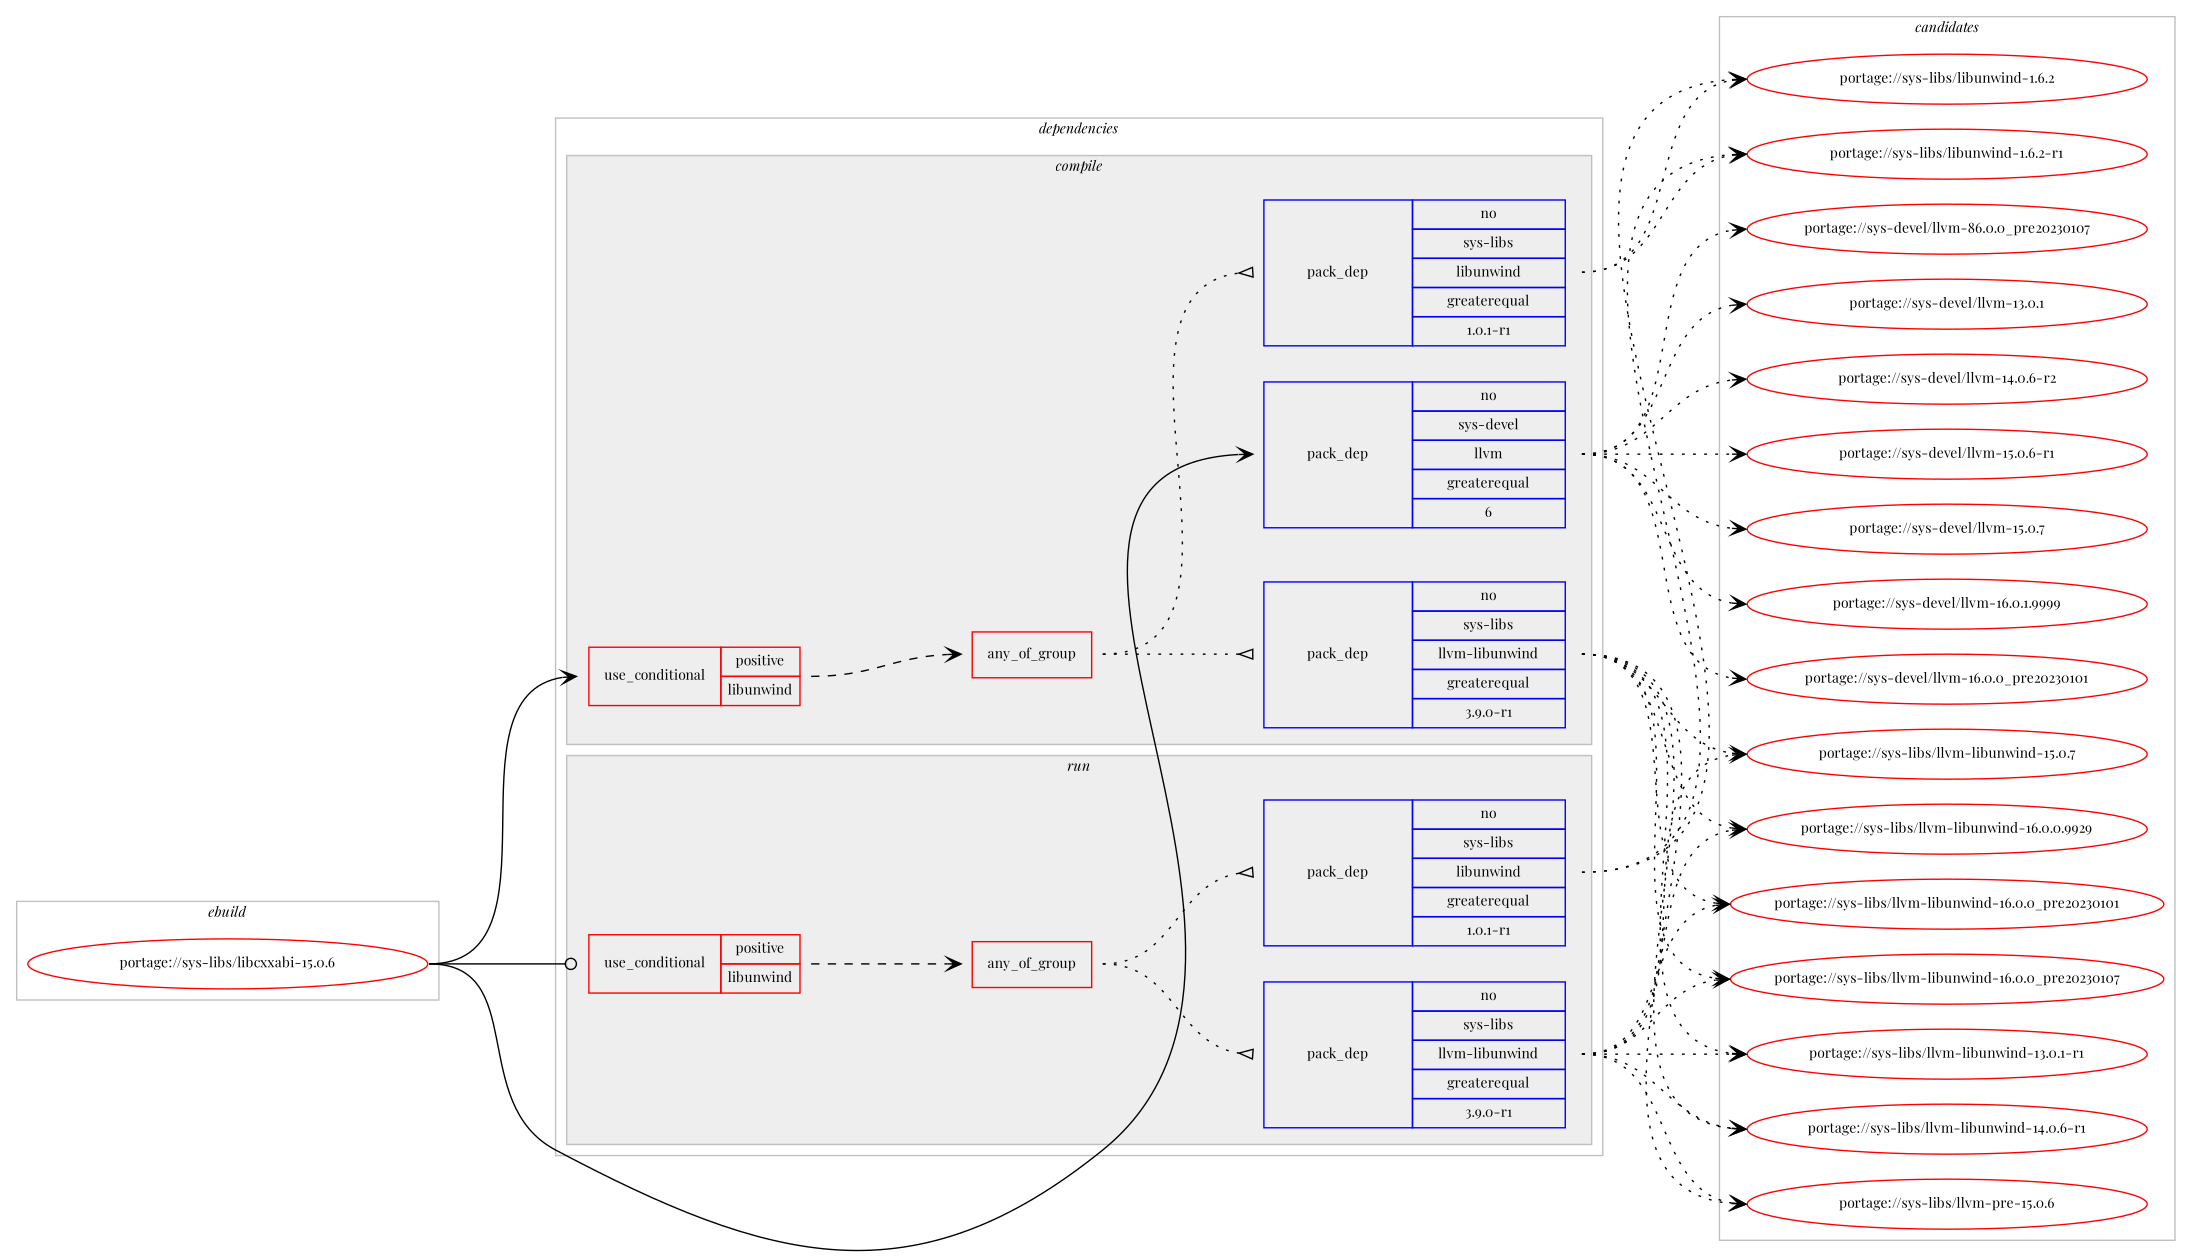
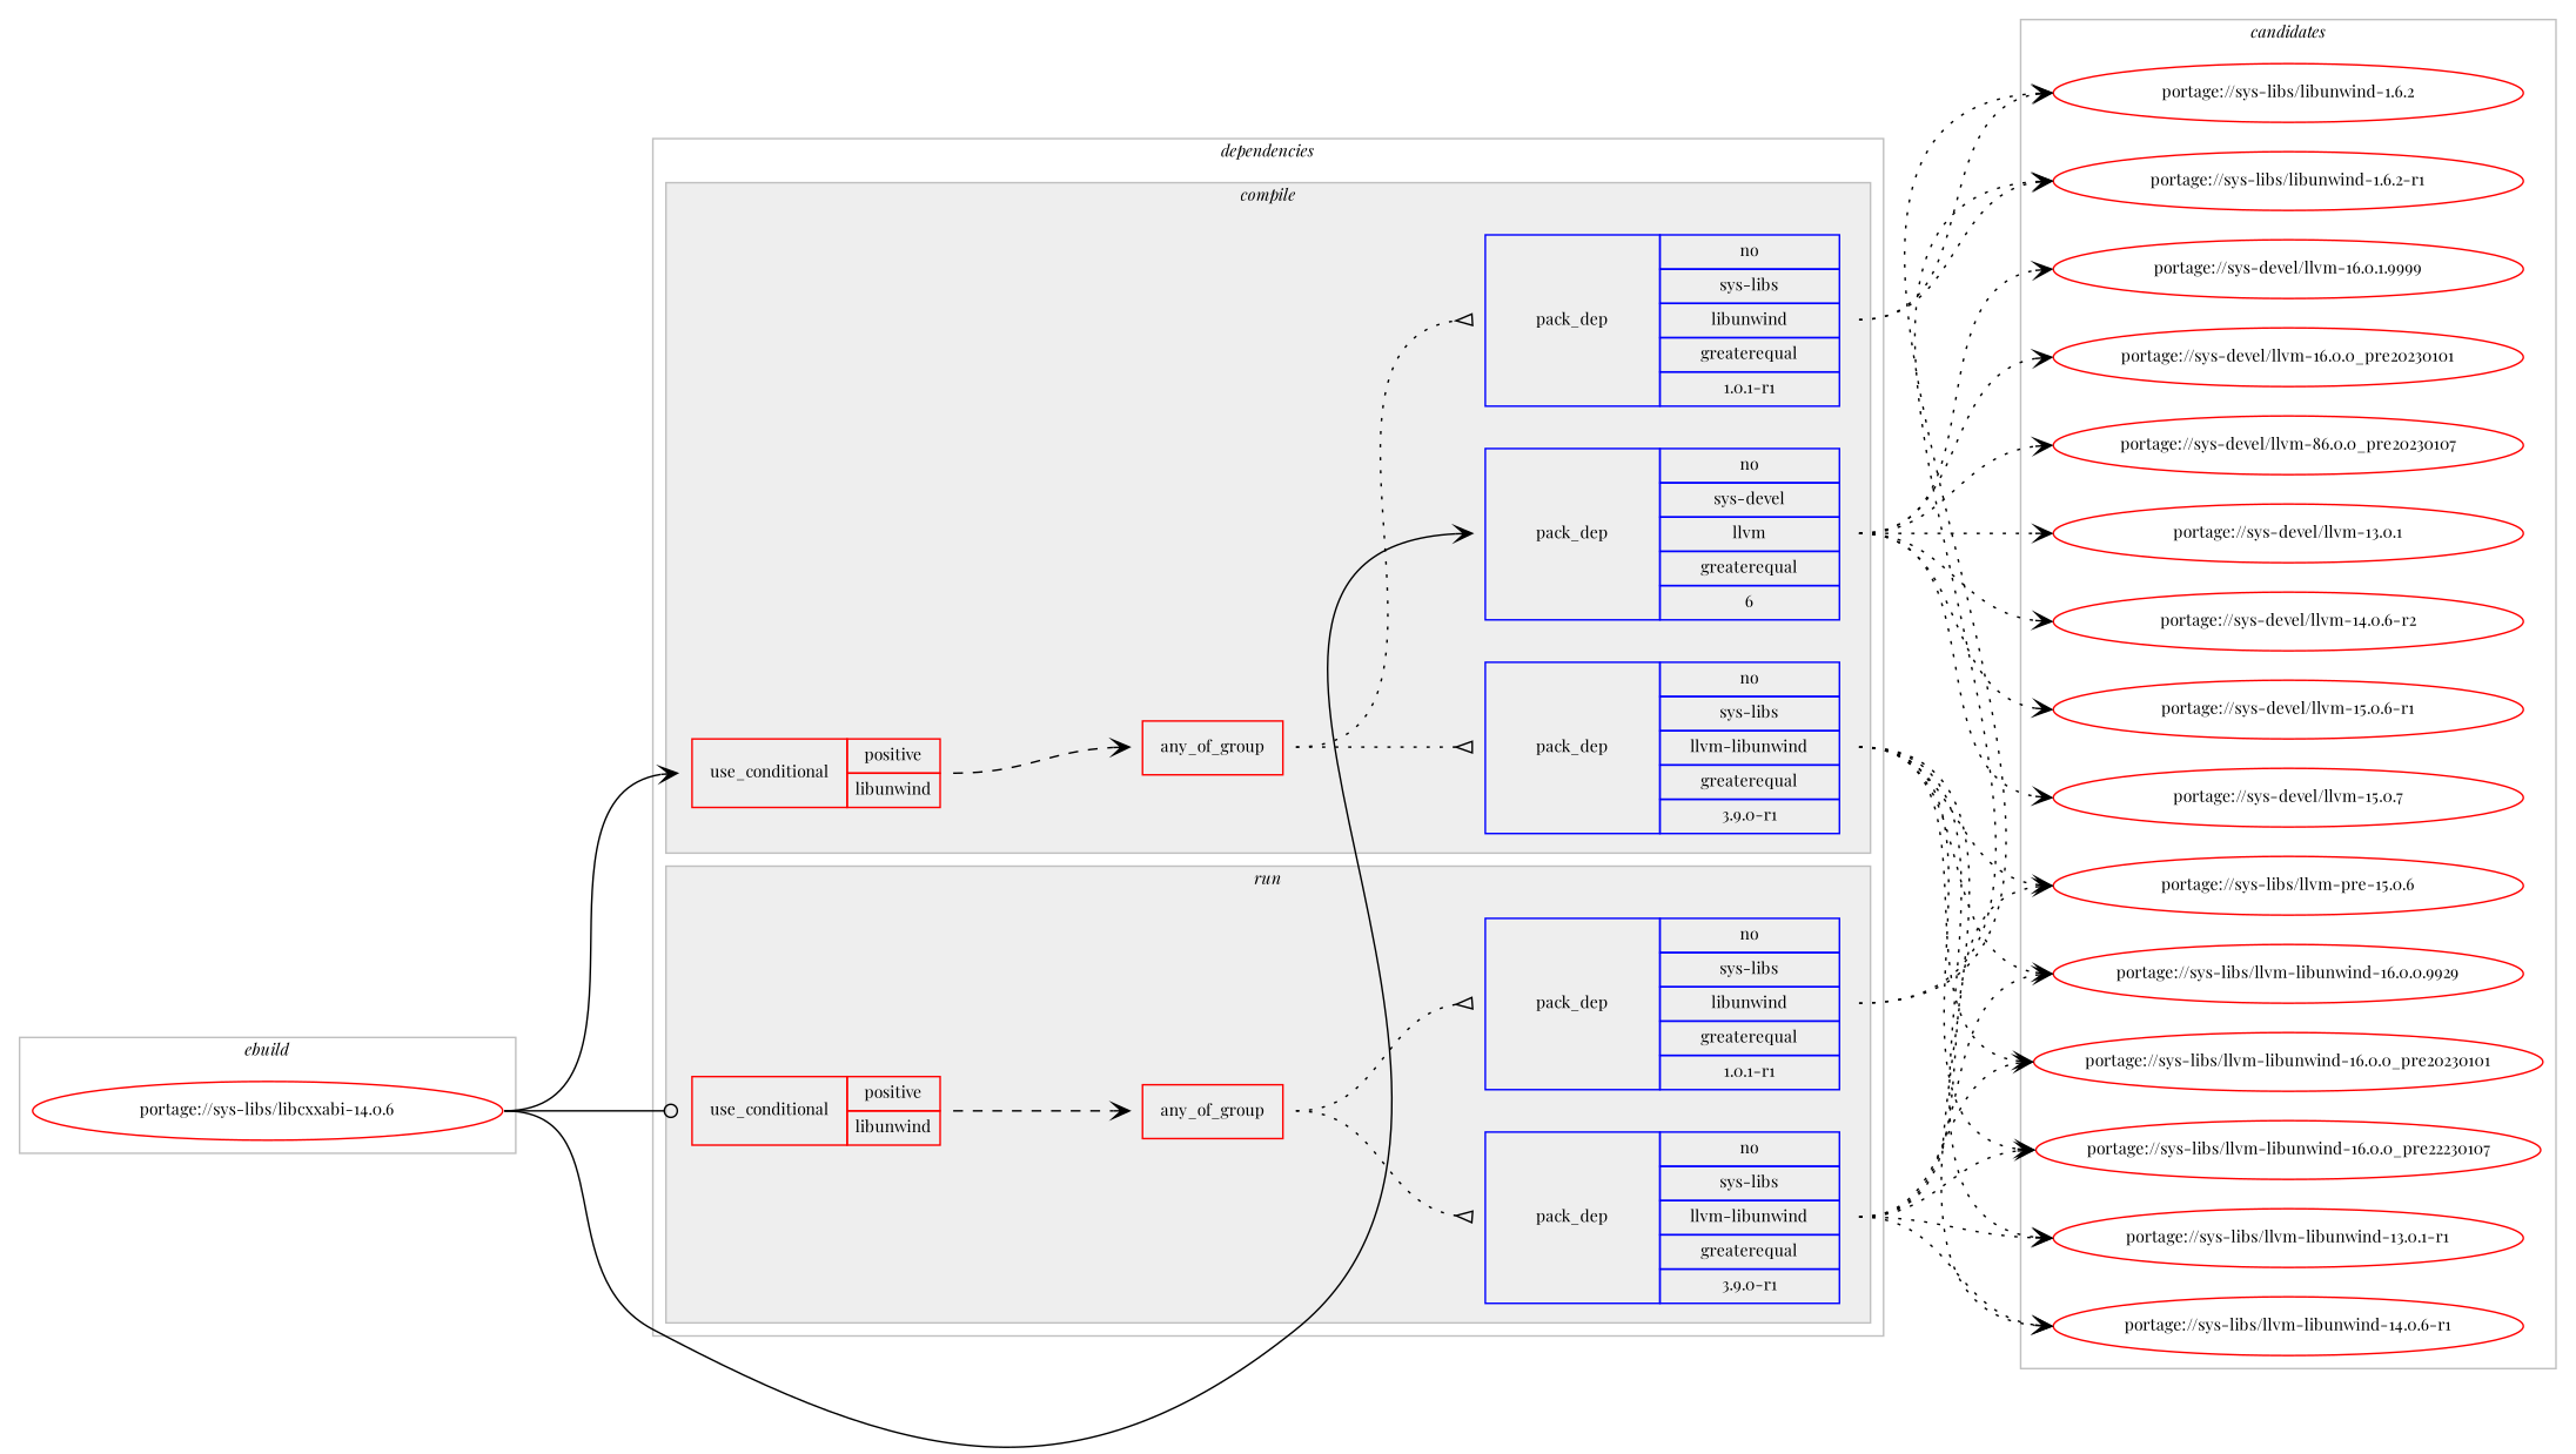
  digraph {
    compound=true
    concentrate=true
    fontname="Playfair Display"
    fontsize=10
    newrank=true
    rankdir=LR
    ranksep=1.5
    node [color=red fontname="Playfair Display" fontsize=10]
    edge [arrowhead=vee fontname="Playfair Display" headport=w style=dotted tailport=e weight=100]
-   n1 [label="portage://sys-libs/libcxxabi-15.0.6" width=4]
+   n1 [label="portage://sys-libs/libcxxabi-14.0.6" width=4]
    n2 [color=blue label=<<TABLE BORDER="0" CELLBORDER="1" CELLSPACING="0" CELLPADDING="4" WIDTH="220"><TR><TD ROWSPAN="6" CELLPADDING="30">pack_dep</TD></TR><TR><TD WIDTH="110">no</TD></TR><TR><TD>sys-libs</TD></TR><TR><TD>libunwind</TD></TR><TR><TD>greaterequal</TD></TR><TR><TD>1.0.1-r1</TD></TR></TABLE>> shape=none]
    n3 [color=blue label=<<TABLE BORDER="0" CELLBORDER="1" CELLSPACING="0" CELLPADDING="4" WIDTH="220"><TR><TD ROWSPAN="6" CELLPADDING="30">pack_dep</TD></TR><TR><TD WIDTH="110">no</TD></TR><TR><TD>sys-libs</TD></TR><TR><TD>llvm-libunwind</TD></TR><TR><TD>greaterequal</TD></TR><TR><TD>3.9.0-r1</TD></TR></TABLE>> shape=none]
    n4 [label=<<TABLE BORDER="0" CELLBORDER="1" CELLSPACING="0" CELLPADDING="4"><TR><TD CELLPADDING="10">any_of_group</TD></TR></TABLE>> shape=none]
    n5 [label=<<TABLE BORDER="0" CELLBORDER="1" CELLSPACING="0" CELLPADDING="4"><TR><TD ROWSPAN="3" CELLPADDING="10">use_conditional</TD></TR><TR><TD>positive</TD></TR><TR><TD>libunwind</TD></TR></TABLE>> shape=none]
    n6 [color=blue label=<<TABLE BORDER="0" CELLBORDER="1" CELLSPACING="0" CELLPADDING="4" WIDTH="220"><TR><TD ROWSPAN="6" CELLPADDING="30">pack_dep</TD></TR><TR><TD WIDTH="110">no</TD></TR><TR><TD>sys-devel</TD></TR><TR><TD>llvm</TD></TR><TR><TD>greaterequal</TD></TR><TR><TD>6</TD></TR></TABLE>> shape=none]
    n7 [color=blue label=<<TABLE BORDER="0" CELLBORDER="1" CELLSPACING="0" CELLPADDING="4" WIDTH="220"><TR><TD ROWSPAN="6" CELLPADDING="30">pack_dep</TD></TR><TR><TD WIDTH="110">no</TD></TR><TR><TD>sys-libs</TD></TR><TR><TD>libunwind</TD></TR><TR><TD>greaterequal</TD></TR><TR><TD>1.0.1-r1</TD></TR></TABLE>> shape=none]
    n8 [color=blue label=<<TABLE BORDER="0" CELLBORDER="1" CELLSPACING="0" CELLPADDING="4" WIDTH="220"><TR><TD ROWSPAN="6" CELLPADDING="30">pack_dep</TD></TR><TR><TD WIDTH="110">no</TD></TR><TR><TD>sys-libs</TD></TR><TR><TD>llvm-libunwind</TD></TR><TR><TD>greaterequal</TD></TR><TR><TD>3.9.0-r1</TD></TR></TABLE>> shape=none]
    n9 [label=<<TABLE BORDER="0" CELLBORDER="1" CELLSPACING="0" CELLPADDING="4"><TR><TD CELLPADDING="10">any_of_group</TD></TR></TABLE>> shape=none]
    n10 [label=<<TABLE BORDER="0" CELLBORDER="1" CELLSPACING="0" CELLPADDING="4"><TR><TD ROWSPAN="3" CELLPADDING="10">use_conditional</TD></TR><TR><TD>positive</TD></TR><TR><TD>libunwind</TD></TR></TABLE>> shape=none]
    n11 [label="portage://sys-libs/libunwind-1.6.2" width=4]
    n12 [label="portage://sys-libs/libunwind-1.6.2-r1" width=4]
    n13 [label="portage://sys-libs/llvm-libunwind-13.0.1-r1" width=4]
    n14 [label="portage://sys-libs/llvm-libunwind-14.0.6-r1" width=4]
    n15 [label="portage://sys-libs/llvm-pre-15.0.6" width=4]
-   n16 [label="portage://sys-libs/llvm-libunwind-15.0.7" width=4]
    n17 [label="portage://sys-libs/llvm-libunwind-16.0.0.9929" width=4]
    n18 [label="portage://sys-libs/llvm-libunwind-16.0.0_pre20230101" width=4]
-   n19 [label="portage://sys-libs/llvm-libunwind-16.0.0_pre20230107" width=4]
+   n19 [label="portage://sys-libs/llvm-libunwind-16.0.0_pre22230107" width=4]
    n20 [label="portage://sys-devel/llvm-13.0.1" width=4]
    n21 [label="portage://sys-devel/llvm-14.0.6-r2" width=4]
    n22 [label="portage://sys-devel/llvm-15.0.6-r1" width=4]
    n23 [label="portage://sys-devel/llvm-15.0.7" width=4]
    n24 [label="portage://sys-devel/llvm-16.0.1.9999" width=4]
    n25 [label="portage://sys-devel/llvm-16.0.0_pre20230101" width=4]
    n26 [label="portage://sys-devel/llvm-86.0.0_pre20230107" width=4]
    subgraph cluster_1 {
      color=gray
      label=<<i>ebuild</i>>
      rank=same
      n1
    }
    subgraph cluster_2 {
      color=gray
      label=<<i>dependencies</i>>
      subgraph cluster_3 {
        color=gray
        fillcolor="#eeeeee"
        label=<<i>compile</i>>
        style=filled
        subgraph sub_4 {
          color=gray
          fillcolor="#eeeeee"
          label=<<i>compile</i>>
          style=filled
          n5
          subgraph sub_5 {
            color=gray
            fillcolor="#eeeeee"
            label=<<i>compile</i>>
            style=filled
            n4
            subgraph sub_6 {
              color=gray
              fillcolor="#eeeeee"
              label=<<i>compile</i>>
              style=filled
              n2
            }
            subgraph sub_7 {
              color=gray
              fillcolor="#eeeeee"
              label=<<i>compile</i>>
              style=filled
              n3
            }
          }
        }
        subgraph sub_8 {
          color=gray
          fillcolor="#eeeeee"
          label=<<i>compile</i>>
          style=filled
          n6
        }
      }
      subgraph cluster_9 {
        color=gray
        fillcolor="#eeeeee"
        label=<<i>compile and run</i>>
        style=filled
      }
      subgraph cluster_10 {
        color=gray
        fillcolor="#eeeeee"
        label=<<i>run</i>>
        style=filled
        subgraph sub_11 {
          color=gray
          fillcolor="#eeeeee"
          label=<<i>run</i>>
          style=filled
          n10
          subgraph sub_12 {
            color=gray
            fillcolor="#eeeeee"
            label=<<i>run</i>>
            style=filled
            n9
            subgraph sub_13 {
              color=gray
              fillcolor="#eeeeee"
              label=<<i>run</i>>
              style=filled
              n7
            }
            subgraph sub_14 {
              color=gray
              fillcolor="#eeeeee"
              label=<<i>run</i>>
              style=filled
              n8
            }
          }
        }
      }
    }
    subgraph cluster_15 {
      color=gray
      label=<<i>candidates</i>>
      rank=same
      subgraph sub_16 {
        color=black
        label=<<i>candidates</i>>
        nodesep=1
        rank=same
        n11
        n12
      }
      subgraph sub_17 {
        color=black
        label=<<i>candidates</i>>
        nodesep=1
        rank=same
        n13
        n14
        n15
-       n16
        n17
        n18
        n19
      }
      subgraph sub_18 {
        color=black
        label=<<i>candidates</i>>
        nodesep=1
        rank=same
        n20
        n21
        n22
        n23
        n24
        n25
        n26
      }
      subgraph sub_19 {
        color=black
        label=<<i>candidates</i>>
        nodesep=1
        rank=same
        n11
        n12
      }
      subgraph sub_20 {
        color=black
        label=<<i>candidates</i>>
        nodesep=1
        rank=same
        n13
        n14
        n15
-       n16
        n17
        n18
        n19
      }
    }
    n1 -> n5 [style=solid weight=20]
    n1 -> n6 [style=solid weight=20]
    n1 -> n10 [arrowhead=odot style=solid weight=20]
    n2 -> n11
    n2 -> n12
    n3 -> n13
    n3 -> n14
    n3 -> n15
-   n3 -> n16
    n3 -> n17
    n3 -> n18
    n3 -> n19
    n4 -> n2 [arrowhead=oinv weight=20]
    n4 -> n3 [arrowhead=oinv weight=20]
    n5 -> n4 [style=dashed weight=20]
    n6 -> n20
    n6 -> n21
    n6 -> n22
    n6 -> n23
    n6 -> n24
    n6 -> n25
    n6 -> n26
    n7 -> n11
    n7 -> n12
    n8 -> n13
    n8 -> n14
    n8 -> n15
-   n8 -> n16
    n8 -> n17
    n8 -> n18
    n8 -> n19
    n9 -> n7 [arrowhead=oinv weight=20]
    n9 -> n8 [arrowhead=oinv weight=20]
    n10 -> n9 [style=dashed weight=20]
  }
